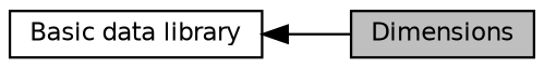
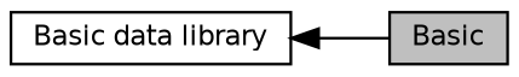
  digraph {
    rankdir=LR
    node [color=black fontname=Helvetica fontsize=10 shape=record style=filled]
    n1 [fillcolor=white height=0.2 label="Basic data library" width=0.4]
-   n2 [fillcolor=grey75 fontcolor=black height=0.2 label=Dimensions width=0.4]
+   n2 [fillcolor=grey75 fontcolor=black height=0.2 label=Basic width=0.4]
    n1 -> n2 [dir=back fontname=Helvetica fontsize=10 labelfontname=Helvetica labelfontsize=10 shape=plaintext style=solid]
  }
